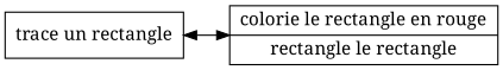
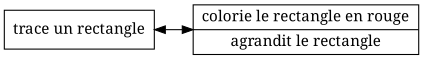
  digraph {
    rankdir=LR
    fontname="Noto Serif"
    node [shape=record fontname="Noto Serif"]
    n1 [label="<f0> trace un rectangle"]
-   n2 [label="<f0> colorie le rectangle en rouge | <f1> rectangle le rectangle"]
+   n2 [label="<f0> colorie le rectangle en rouge | <f1> agrandit le rectangle"]
    n1 -> n2 [dir=both fontname="Noto Serif"]
  }
